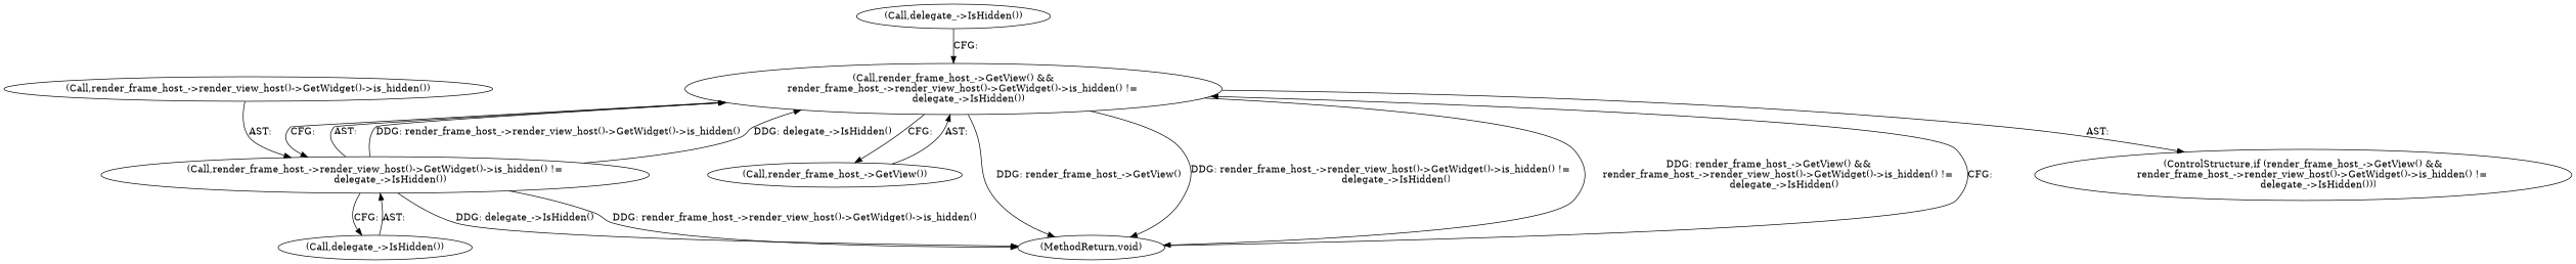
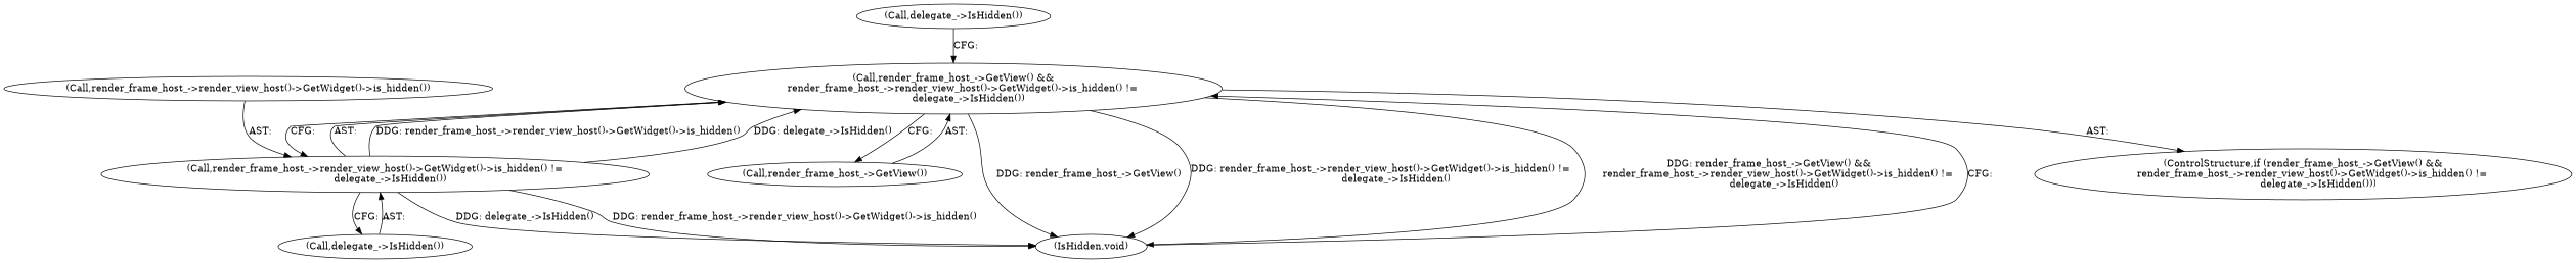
  digraph {
    n1 [label="(Call,render_frame_host_->GetView() &&\n      render_frame_host_->render_view_host()->GetWidget()->is_hidden() !=\n          delegate_->IsHidden())"]
    n2 [label="(Call,render_frame_host_->render_view_host()->GetWidget()->is_hidden() !=\n          delegate_->IsHidden())"]
    n3 [label="(ControlStructure,if (render_frame_host_->GetView() &&\n      render_frame_host_->render_view_host()->GetWidget()->is_hidden() !=\n          delegate_->IsHidden()))"]
    n4 [label="(Call,render_frame_host_->GetView())"]
-   n5 [label="(MethodReturn,void)"]
+   n5 [label="(IsHidden,void)"]
    n6 [label="(Call,delegate_->IsHidden())"]
    n7 [label="(Call,render_frame_host_->render_view_host()->GetWidget()->is_hidden())"]
    n8 [label="(Call,delegate_->IsHidden())"]
    n1 -> n2 [label="CFG: "]
    n1 -> n3 [label="AST: "]
    n1 -> n4 [label="CFG: "]
    n1 -> n5 [label="DDG: render_frame_host_->GetView()"]
    n1 -> n5 [label="DDG: render_frame_host_->render_view_host()->GetWidget()->is_hidden() !=\n          delegate_->IsHidden()"]
    n1 -> n5 [label="DDG: render_frame_host_->GetView() &&\n      render_frame_host_->render_view_host()->GetWidget()->is_hidden() !=\n          delegate_->IsHidden()"]
    n2 -> n1 [label="AST: "]
    n2 -> n1 [label="DDG: render_frame_host_->render_view_host()->GetWidget()->is_hidden()"]
    n2 -> n1 [label="DDG: delegate_->IsHidden()"]
    n2 -> n5 [label="DDG: delegate_->IsHidden()"]
    n2 -> n5 [label="DDG: render_frame_host_->render_view_host()->GetWidget()->is_hidden()"]
    n2 -> n6 [label="CFG: "]
    n4 -> n1 [label="AST: "]
    n5 -> n1 [label="CFG: "]
    n6 -> n2 [label="AST: "]
    n7 -> n2 [label="AST: "]
    n8 -> n1 [label="CFG: "]
  }
